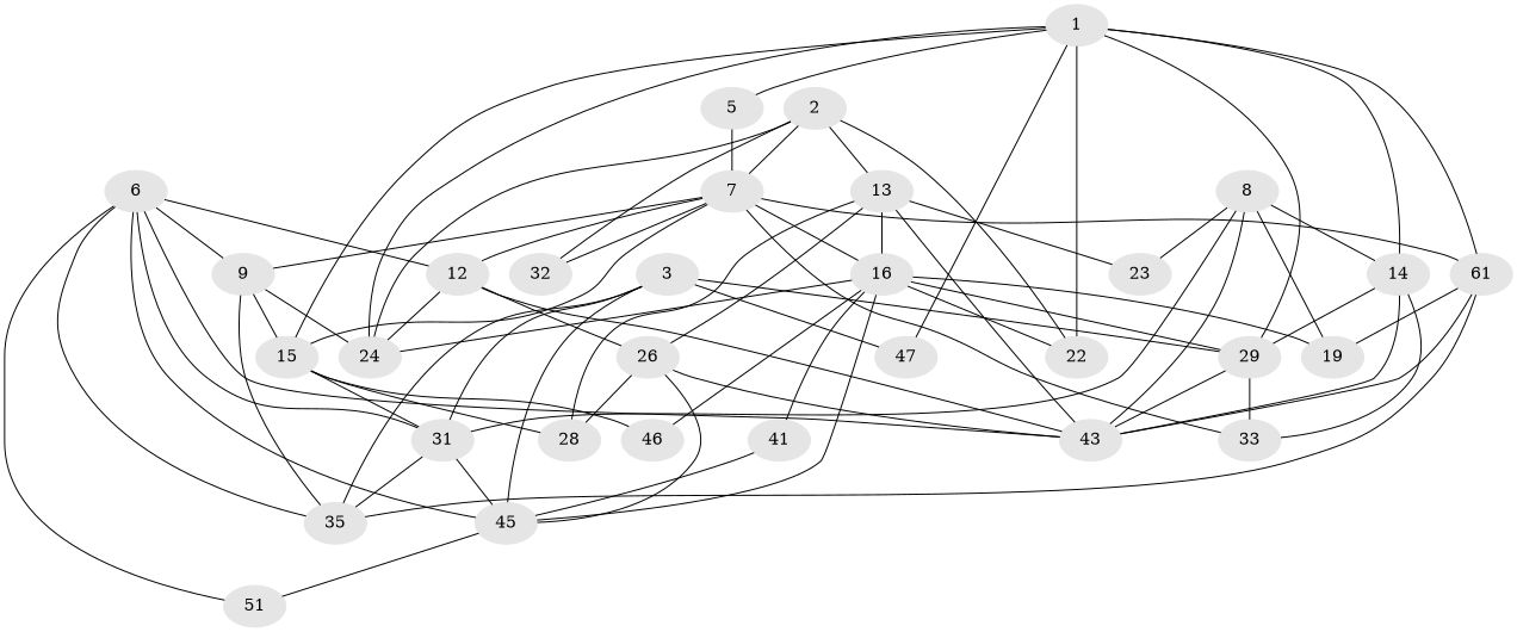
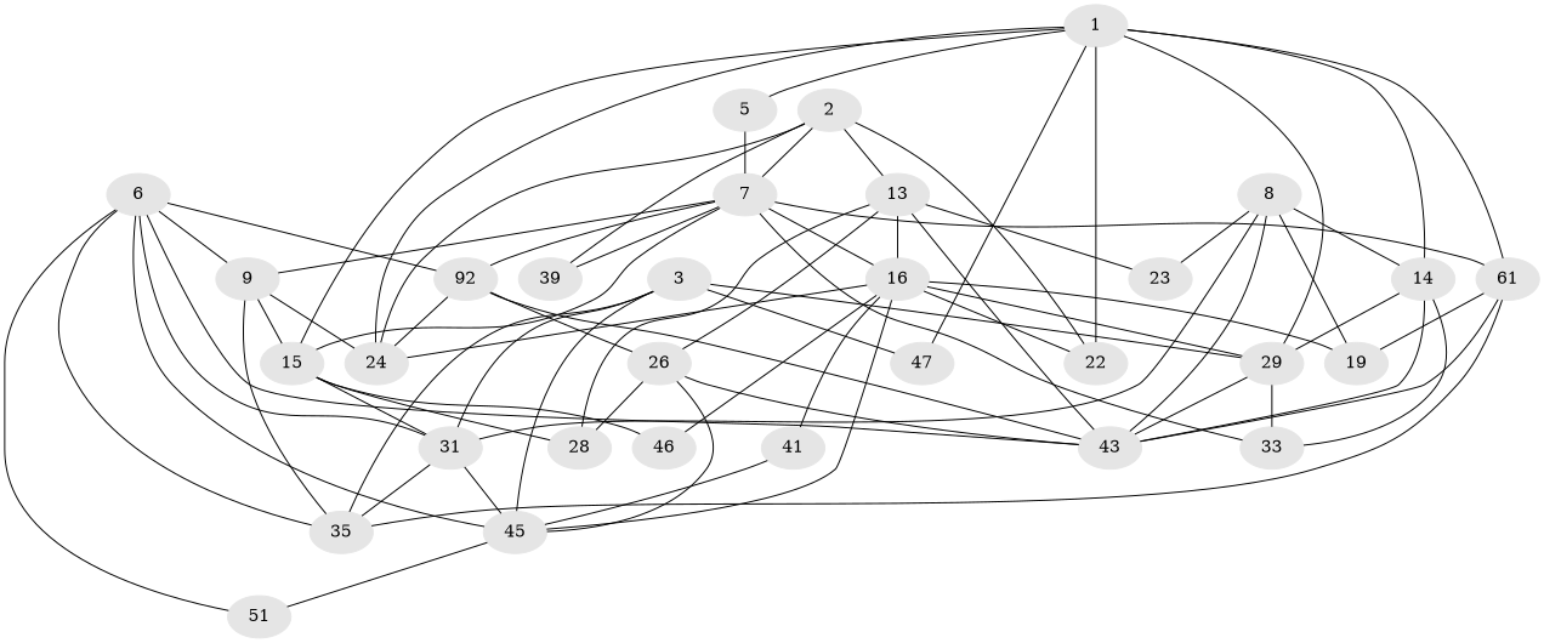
  graph {
    fontname="DejaVu Serif"
    node [color=gray90 fontname="DejaVu Serif" style=filled]
    edge [fontname="DejaVu Serif"]
    1 [super="+39"]
    5
    n3 [label=61 super="+52"]
    14 [super="+36"]
    15 [super="+18"]
    22
    24 [super="+48"]
    29 [super="+34"]
    47
    7 [super="+17"]
    35 [super="+37"]
    43 [super="+49"]
    19
    33
    31 [super="+54"]
    28
    46
    2 [super="+25"]
    13 [super="+20"]
-   32
+   32 [label=39]
    9 [super="+50"]
-   12
+   12 [label=92]
    16 [super="+44"]
    23
    26 [super="+30"]
    3 [super="+4"]
    45 [super="+53"]
    51
    6 [super="+42"]
    41
    8 [super="+40"]
    1 -- 5
    1 -- n3
    1 -- 14 [weight=2]
    1 -- 15
    1 -- 22
    1 -- 24
    1 -- 29
    1 -- 47
    5 -- 7
    n3 -- 35
    n3 -- 43
    n3 -- 19
    14 -- 29
    14 -- 43
    14 -- 33
    15 -- 31
    15 -- 28
    15 -- 46
    29 -- 43
    29 -- 33
    7 -- n3
    7 -- 15
    7 -- 33
    7 -- 32
    7 -- 9
    7 -- 12
    7 -- 16
    31 -- 35
    31 -- 45
    2 -- 22
    2 -- 24
    2 -- 7
    2 -- 13
    2 -- 32
    13 -- 43
    13 -- 28
    13 -- 16 [weight=2]
    13 -- 23
    13 -- 26
    9 -- 15
    9 -- 24
    9 -- 35
    12 -- 24
    12 -- 43
    12 -- 26
    16 -- 22
    16 -- 24
    16 -- 29
    16 -- 19
    16 -- 46
    16 -- 45
    16 -- 41
    26 -- 43
    26 -- 28
    26 -- 45
    3 -- 29
    3 -- 47
    3 -- 35
    3 -- 31
    3 -- 45
    45 -- 51
    6 -- 35
    6 -- 43
    6 -- 31
    6 -- 9
    6 -- 12
    6 -- 45
    6 -- 51
    41 -- 45
    8 -- 14
    8 -- 43
    8 -- 19
    8 -- 31
    8 -- 23
  }
